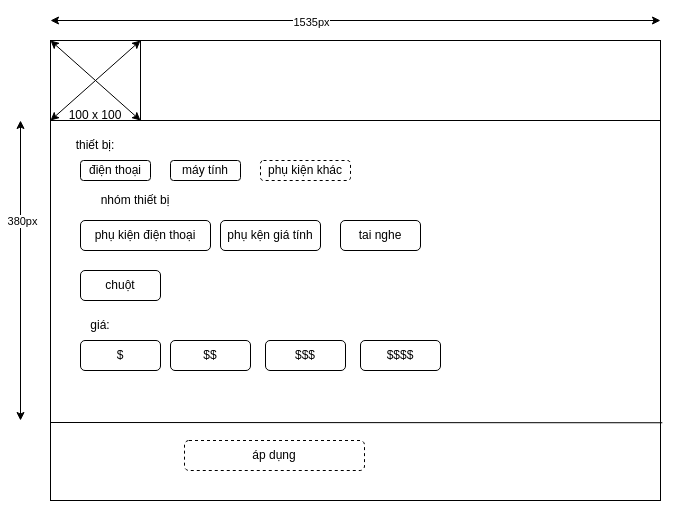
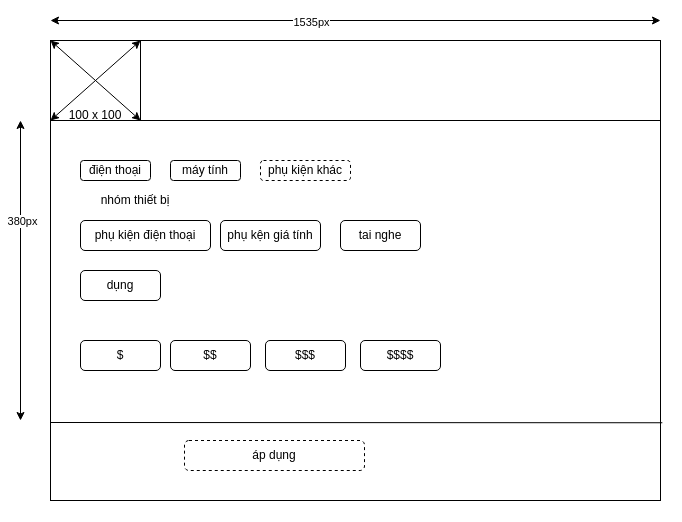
  <mxCell id="0" />
  <mxCell id="1" parent="0" />
  <mxCell id="2" value="" style="rounded=0;whiteSpace=wrap;html=1;" vertex="1" parent="1"><mxGeometry x="50" y="40" width="610" height="460" as="geometry" /></mxCell>
  <mxCell id="3" value="" style="rounded=0;whiteSpace=wrap;html=1;" vertex="1" parent="1"><mxGeometry x="50" y="40" width="610" height="80" as="geometry" /></mxCell>
  <mxCell id="4" value="" style="rounded=0;whiteSpace=wrap;html=1;" vertex="1" parent="1"><mxGeometry x="50" y="40" width="90" height="80" as="geometry" /></mxCell>
  <mxCell id="5" value="" style="endArrow=classic;startArrow=classic;html=1;rounded=0;entryX=1;entryY=1;entryDx=0;entryDy=0;exitX=0;exitY=0;exitDx=0;exitDy=0;" edge="1" parent="1" source="4" target="4"><mxGeometry width="50" height="50" relative="1" as="geometry"><mxPoint x="50" y="80" as="sourcePoint" /><mxPoint x="100" y="30" as="targetPoint" /></mxGeometry></mxCell>
  <mxCell id="6" value="" style="endArrow=classic;startArrow=classic;html=1;rounded=0;entryX=1;entryY=0;entryDx=0;entryDy=0;" edge="1" parent="1" target="4"><mxGeometry width="50" height="50" relative="1" as="geometry"><mxPoint x="50" y="120" as="sourcePoint" /><mxPoint x="100" y="70" as="targetPoint" /></mxGeometry></mxCell>
  <mxCell id="7" value="100 x 100" style="text;html=1;strokeColor=none;fillColor=none;align=center;verticalAlign=middle;whiteSpace=wrap;rounded=0;" vertex="1" parent="1"><mxGeometry x="65" y="100" width="60" height="30" as="geometry" /></mxCell>
  <mxCell id="8" value="" style="endArrow=classic;startArrow=classic;html=1;rounded=0;" edge="1" parent="1"><mxGeometry width="50" height="50" relative="1" as="geometry"><mxPoint x="50" y="20" as="sourcePoint" /><mxPoint x="660" y="20" as="targetPoint" /></mxGeometry></mxCell>
  <mxCell id="9" value="1535px" style="edgeLabel;html=1;align=center;verticalAlign=middle;resizable=0;points=[];" vertex="1" connectable="0" parent="8"><mxGeometry x="-0.148" y="-1" relative="1" as="geometry"><mxPoint as="offset" /></mxGeometry></mxCell>
  <mxCell id="10" value="" style="endArrow=none;html=1;rounded=0;entryX=1.003;entryY=0.831;entryDx=0;entryDy=0;entryPerimeter=0;" edge="1" parent="1" target="2"><mxGeometry width="50" height="50" relative="1" as="geometry"><mxPoint x="50" y="422" as="sourcePoint" /><mxPoint x="150" y="150" as="targetPoint" /></mxGeometry></mxCell>
  <mxCell id="11" value="" style="endArrow=classic;startArrow=classic;html=1;rounded=0;" edge="1" parent="1"><mxGeometry width="50" height="50" relative="1" as="geometry"><mxPoint x="20" y="420" as="sourcePoint" /><mxPoint x="20" y="120" as="targetPoint" /></mxGeometry></mxCell>
  <mxCell id="12" value="380px" style="edgeLabel;html=1;align=center;verticalAlign=middle;resizable=0;points=[];" vertex="1" connectable="0" parent="11"><mxGeometry x="0.333" y="-1" relative="1" as="geometry"><mxPoint as="offset" /></mxGeometry></mxCell>
- <mxCell id="13" value="thiết bị:" style="text;html=1;strokeColor=none;fillColor=none;align=center;verticalAlign=middle;whiteSpace=wrap;rounded=0;" vertex="1" parent="1"><mxGeometry x="65" y="130" width="60" height="30" as="geometry" /></mxCell>
  <mxCell id="14" value="điện thoại" style="rounded=1;whiteSpace=wrap;html=1;" vertex="1" parent="1"><mxGeometry x="80" y="160" width="70" height="20" as="geometry" /></mxCell>
  <mxCell id="15" value="máy tính" style="rounded=1;whiteSpace=wrap;html=1;" vertex="1" parent="1"><mxGeometry x="170" y="160" width="70" height="20" as="geometry" /></mxCell>
  <mxCell id="16" value="phụ kiện khác" style="rounded=1;whiteSpace=wrap;html=1;dashed=1;" vertex="1" parent="1"><mxGeometry x="260" y="160" width="90" height="20" as="geometry" /></mxCell>
  <mxCell id="17" value="nhóm thiết bị" style="text;html=1;strokeColor=none;fillColor=none;align=center;verticalAlign=middle;whiteSpace=wrap;rounded=0;" vertex="1" parent="1"><mxGeometry x="95" y="190" width="80" height="20" as="geometry" /></mxCell>
  <mxCell id="18" value="phụ kiện điện thoại" style="rounded=1;whiteSpace=wrap;html=1;" vertex="1" parent="1"><mxGeometry x="80" y="220" width="130" height="30" as="geometry" /></mxCell>
  <mxCell id="19" value="phụ kện giá tính" style="rounded=1;whiteSpace=wrap;html=1;" vertex="1" parent="1"><mxGeometry x="220" y="220" width="100" height="30" as="geometry" /></mxCell>
  <mxCell id="20" value="tai nghe" style="rounded=1;whiteSpace=wrap;html=1;" vertex="1" parent="1"><mxGeometry x="340" y="220" width="80" height="30" as="geometry" /></mxCell>
- <mxCell id="21" value="chuột" style="rounded=1;whiteSpace=wrap;html=1;" vertex="1" parent="1"><mxGeometry x="80" y="270" width="80" height="30" as="geometry" /></mxCell>
- <mxCell id="22" value="giá:" style="text;html=1;strokeColor=none;fillColor=none;align=center;verticalAlign=middle;whiteSpace=wrap;rounded=0;" vertex="1" parent="1"><mxGeometry x="70" y="310" width="60" height="30" as="geometry" /></mxCell>
+ <mxCell id="21" value="dụng" style="rounded=1;whiteSpace=wrap;html=1;" vertex="1" parent="1"><mxGeometry x="80" y="270" width="80" height="30" as="geometry" /></mxCell>
  <mxCell id="23" value="$" style="rounded=1;whiteSpace=wrap;html=1;" vertex="1" parent="1"><mxGeometry x="80" y="340" width="80" height="30" as="geometry" /></mxCell>
  <mxCell id="24" value="$$" style="rounded=1;whiteSpace=wrap;html=1;" vertex="1" parent="1"><mxGeometry x="170" y="340" width="80" height="30" as="geometry" /></mxCell>
  <mxCell id="25" value="$$$" style="rounded=1;whiteSpace=wrap;html=1;" vertex="1" parent="1"><mxGeometry x="265" y="340" width="80" height="30" as="geometry" /></mxCell>
  <mxCell id="26" value="$$$$" style="rounded=1;whiteSpace=wrap;html=1;" vertex="1" parent="1"><mxGeometry x="360" y="340" width="80" height="30" as="geometry" /></mxCell>
  <mxCell id="27" value="áp dụng" style="rounded=1;whiteSpace=wrap;html=1;dashed=1;" vertex="1" parent="1"><mxGeometry x="184" y="440" width="180" height="30" as="geometry" /></mxCell>
